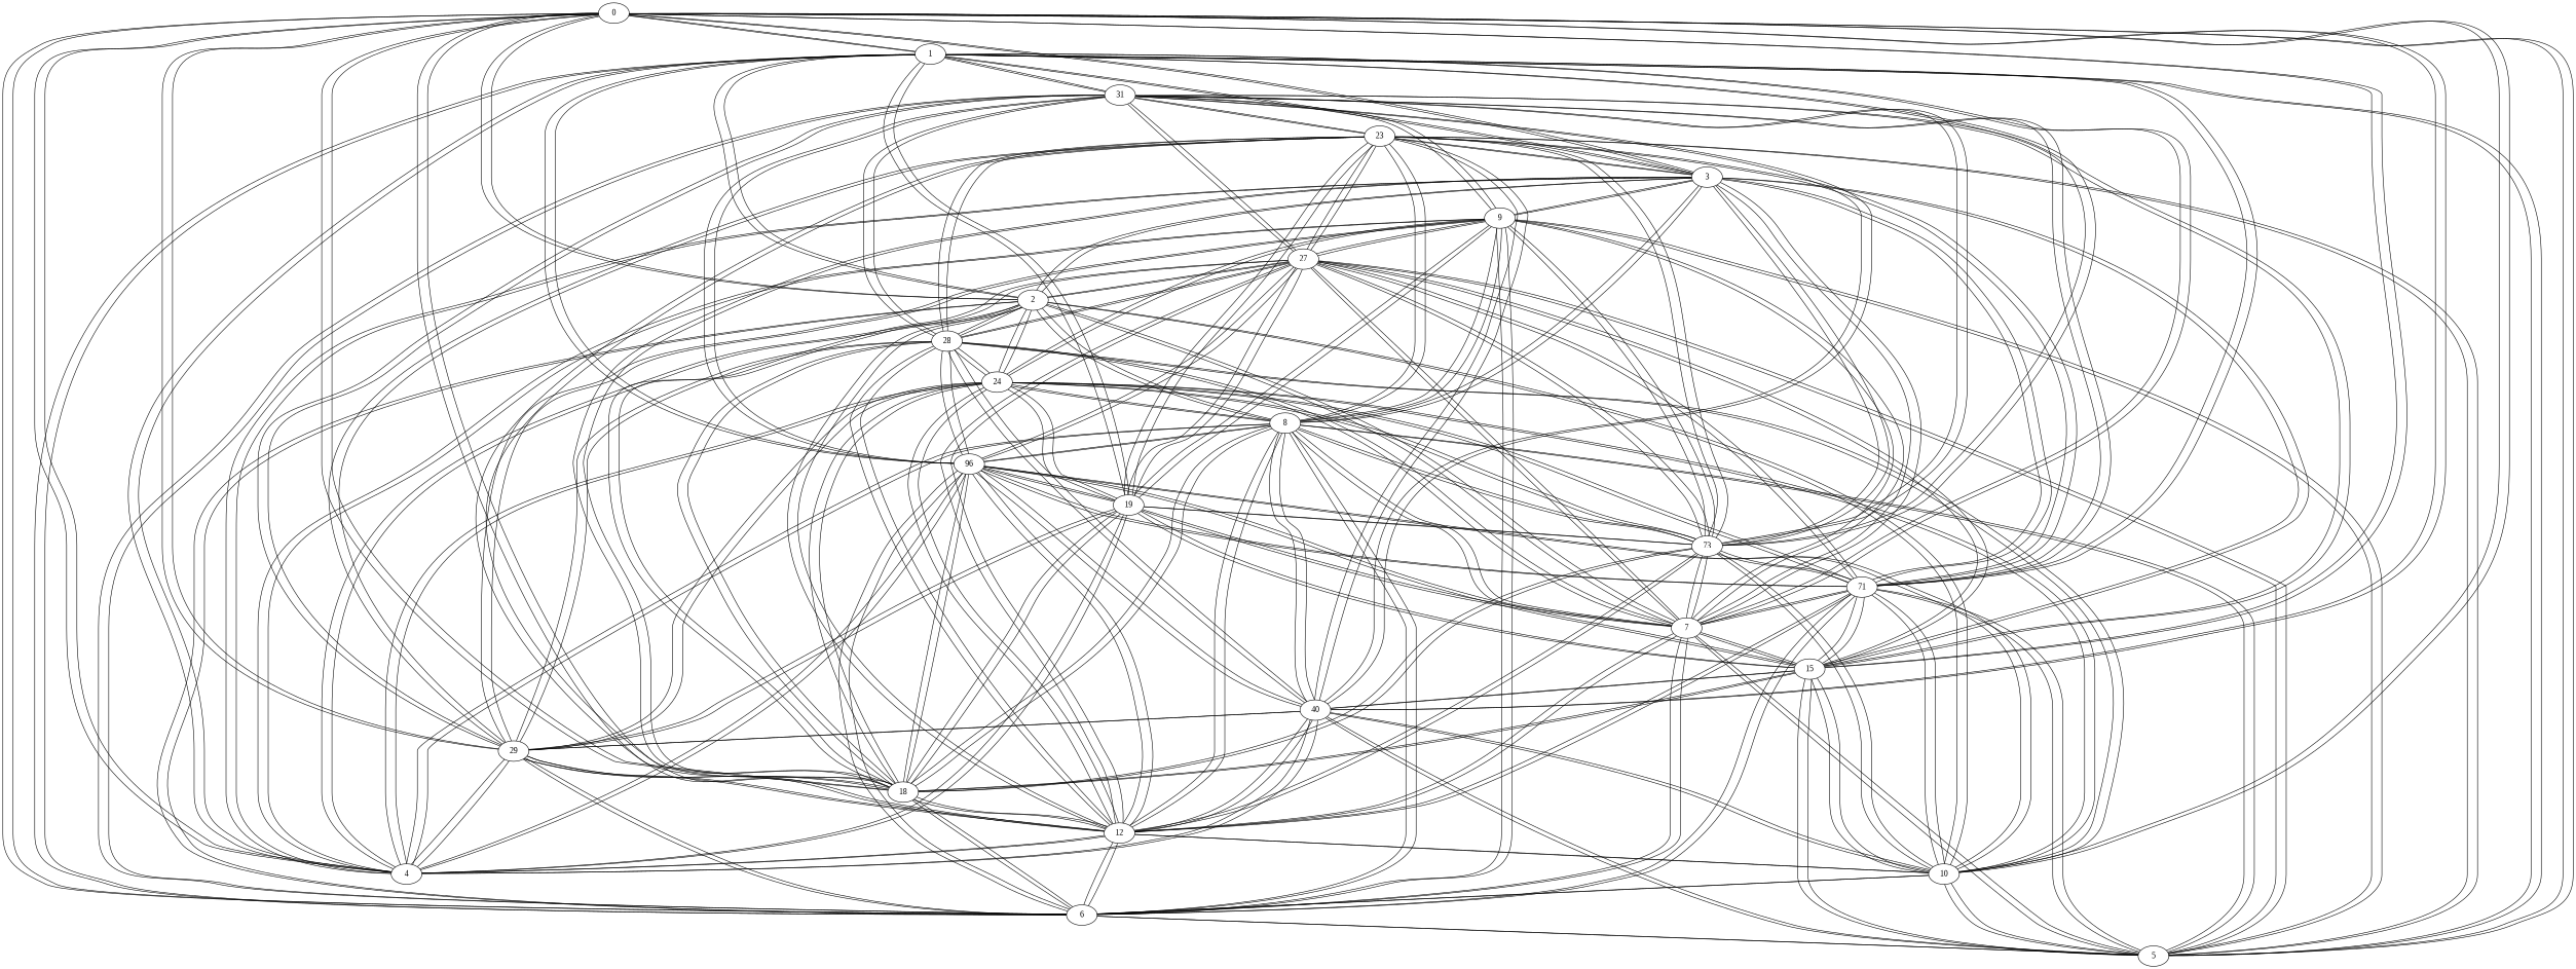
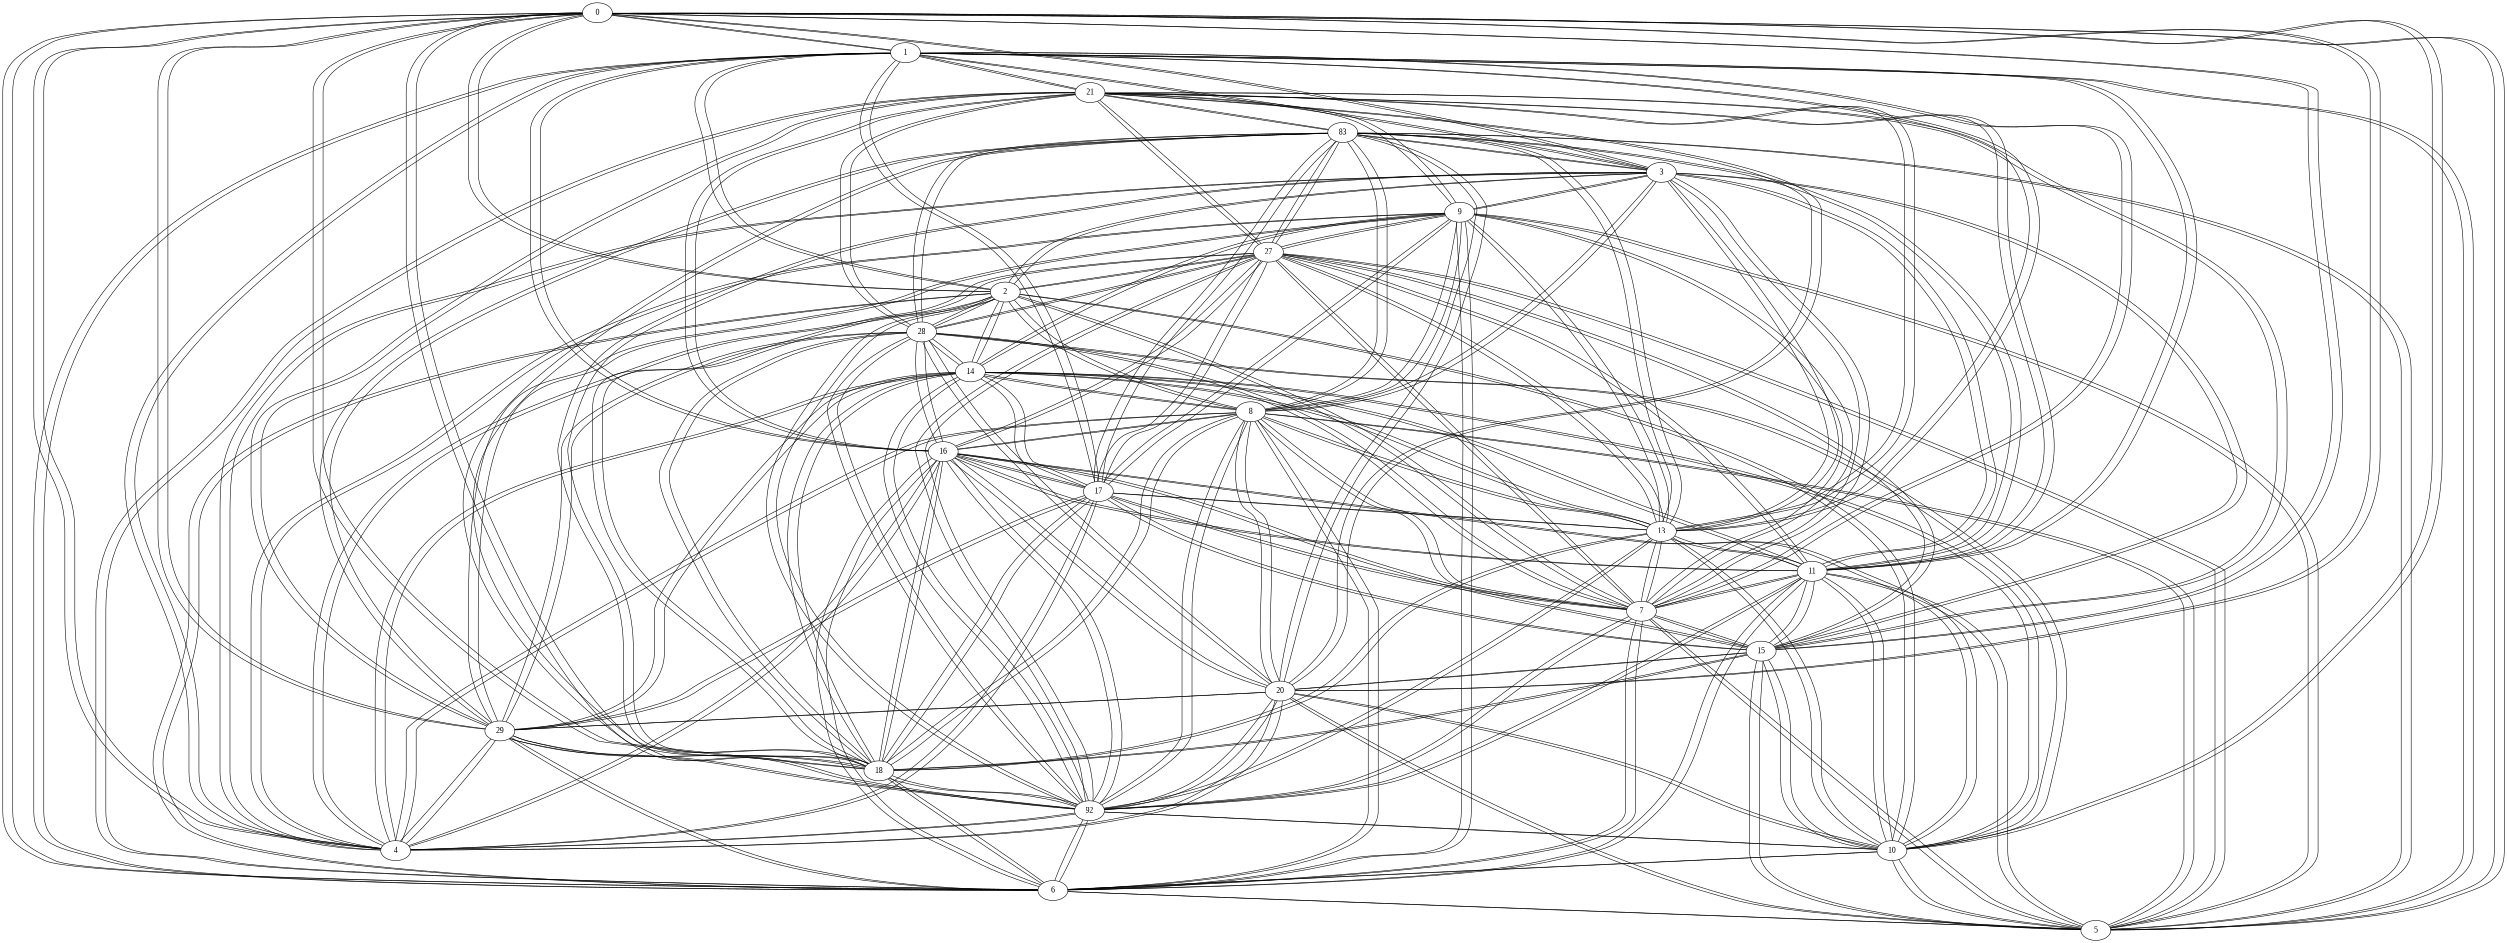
  graph {
    fontname="Liberation Serif"
    node [fontname="Liberation Serif"]
    edge [fontname="Liberation Serif"]
    0
    1
    2
    3
    4
    5
    6
    10
-   12
+   12 [label=92]
    15
    18
-   20 [label=40]
+   20
    n13 [label=29]
    7
-   11 [label=71]
-   13 [label=73]
-   16 [label=96]
-   19
-   21 [label=31]
+   11
+   13
+   16
+   19 [label=17]
+   21
    8
-   14 [label=24]
+   14
    n22 [label=27]
    n23 [label=28]
    9
-   23
+   23 [label=83]
    0 -- 1
    0 -- 2
    0 -- 3
    0 -- 4
    0 -- 5
    0 -- 6
    0 -- 10
    0 -- 12
    0 -- 15
    0 -- 18
    0 -- 20
    0 -- n13
    1 -- 0
    1 -- 2
    1 -- 3
    1 -- 4
    1 -- 5
    1 -- 6
    1 -- 7
    1 -- 11
    1 -- 13
    1 -- 16
    1 -- 19
    1 -- 21
    2 -- 0
    2 -- 1
    2 -- 3
    2 -- 4
    2 -- 6
    2 -- 10
    2 -- 12
    2 -- 7
    2 -- 8
    2 -- 14
    2 -- n22
    2 -- n23
    3 -- 0
    3 -- 1
    3 -- 2
    3 -- 4
    3 -- 15
    3 -- 18
    3 -- 7
    3 -- 11
    3 -- 13
    3 -- 8
    3 -- 9
    3 -- 23
    4 -- 0
    4 -- 1
    4 -- 2
    4 -- 3
    4 -- 12
    4 -- 20
    4 -- n13
    4 -- 16
    4 -- 19
    4 -- 8
    4 -- 14
    4 -- 9
    5 -- 0
    5 -- 1
    5 -- 6
    5 -- 10
    5 -- 15
    5 -- 20
    5 -- 7
    5 -- 11
    5 -- 8
    5 -- n22
    5 -- 9
    5 -- 23
    6 -- 0
    6 -- 1
    6 -- 2
    6 -- 5
    6 -- 10
    6 -- 12
    6 -- 18
    6 -- n13
    6 -- 7
    6 -- 11
    6 -- 16
    6 -- 21
    6 -- 8
    6 -- 9
    10 -- 0
    10 -- 2
    10 -- 5
    10 -- 6
    10 -- 12
    10 -- 15
    10 -- 20
    10 -- 11
    10 -- 13
    10 -- 16
    10 -- 14
    10 -- n23
    12 -- 0
    12 -- 2
    12 -- 4
    12 -- 6
    12 -- 10
    12 -- 18
    12 -- 20
    12 -- n13
    12 -- 7
    12 -- 11
    12 -- 13
    12 -- 16
    12 -- 8
    12 -- 14
    12 -- n22
    12 -- n23
    15 -- 0
    15 -- 3
    15 -- 5
    15 -- 10
    15 -- 18
    15 -- 20
    15 -- 7
    15 -- 11
    15 -- 16
    15 -- 19
    15 -- 21
    15 -- n22
    18 -- 0
    18 -- 3
    18 -- 6
    18 -- 12
    18 -- 15
    18 -- n13
    18 -- 13
    18 -- 16
    18 -- 19
    18 -- 8
    18 -- 14
    18 -- n22
    18 -- n23
    18 -- 23
    20 -- 0
    20 -- 4
    20 -- 5
    20 -- 10
    20 -- 12
    20 -- 15
    20 -- n13
    20 -- 16
    20 -- 21
    20 -- 8
    20 -- n23
    20 -- 23
    n13 -- 0
    n13 -- 4
    n13 -- 6
    n13 -- 12
    n13 -- 18
    n13 -- 20
    n13 -- 19
    n13 -- 21
    n13 -- 14
    n13 -- n23
    n13 -- 9
    n13 -- 23
    7 -- 1
    7 -- 2
    7 -- 3
    7 -- 5
    7 -- 6
    7 -- 12
    7 -- 15
    7 -- 11
    7 -- 13
    7 -- 19
    7 -- 8
    7 -- n22
    7 -- n23
    7 -- 9
    11 -- 1
    11 -- 3
    11 -- 5
    11 -- 6
    11 -- 10
    11 -- 12
    11 -- 15
    11 -- 7
    11 -- 13
    11 -- 16
    11 -- 21
    11 -- 14
    11 -- n22
    11 -- 23
    13 -- 1
    13 -- 3
    13 -- 10
    13 -- 12
    13 -- 18
    13 -- 7
    13 -- 11
    13 -- 19
    13 -- 21
    13 -- 8
    13 -- 14
    13 -- n22
    13 -- 9
    13 -- 23
    16 -- 1
    16 -- 4
    16 -- 6
    16 -- 10
    16 -- 12
    16 -- 15
    16 -- 18
    16 -- 20
    16 -- 11
    16 -- 19
    16 -- 21
    16 -- 8
    16 -- n22
    16 -- n23
    19 -- 1
    19 -- 4
    19 -- 15
    19 -- 18
    19 -- n13
    19 -- 7
    19 -- 13
    19 -- 16
    19 -- 14
    19 -- n22
    19 -- 9
    19 -- 23
    21 -- 1
    21 -- 6
    21 -- 15
    21 -- 20
    21 -- n13
    21 -- 11
    21 -- 13
    21 -- 16
    21 -- n22
    21 -- n23
    21 -- 9
    21 -- 23
    8 -- 2
    8 -- 3
    8 -- 4
    8 -- 5
    8 -- 6
    8 -- 12
    8 -- 18
    8 -- 20
    8 -- 7
    8 -- 13
    8 -- 16
    8 -- 14
    8 -- 9
    8 -- 23
    14 -- 2
    14 -- 4
    14 -- 10
    14 -- 12
    14 -- 18
    14 -- n13
    14 -- 11
    14 -- 13
    14 -- 19
    14 -- 8
    14 -- n23
    14 -- 9
    n22 -- 2
    n22 -- 5
    n22 -- 12
    n22 -- 15
    n22 -- 18
    n22 -- 7
    n22 -- 11
    n22 -- 13
    n22 -- 16
    n22 -- 19
    n22 -- 21
    n22 -- n23
    n22 -- 9
    n22 -- 23
    n23 -- 2
    n23 -- 10
    n23 -- 12
    n23 -- 18
    n23 -- 20
    n23 -- n13
    n23 -- 7
    n23 -- 16
    n23 -- 21
    n23 -- 14
    n23 -- n22
    n23 -- 23
    9 -- 3
    9 -- 4
    9 -- 5
    9 -- 6
    9 -- n13
    9 -- 7
    9 -- 13
    9 -- 19
    9 -- 21
    9 -- 8
    9 -- 14
    9 -- n22
    23 -- 3
    23 -- 5
    23 -- 18
    23 -- 20
    23 -- n13
    23 -- 11
    23 -- 13
    23 -- 19
    23 -- 21
    23 -- 8
    23 -- n22
    23 -- n23
  }
